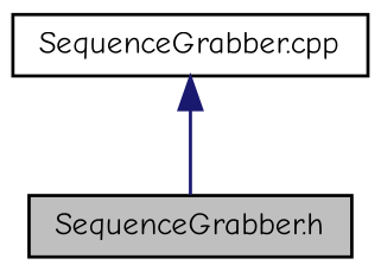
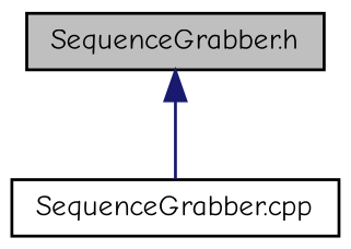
  digraph {
    fontname="Comic Neue"
    node [color=black fontname="Comic Neue" fontsize=10 shape=record style=filled]
    n1 [fillcolor=grey75 fontcolor=black height=0.2 label="SequenceGrabber.h" width=0.4]
    n2 [fillcolor=white height=0.2 label="SequenceGrabber.cpp" width=0.4]
-   n2 -> n1 [color=midnightblue dir=back fontname="Comic Neue" fontsize=10 labelfontname=Helvetica labelfontsize=10 style=solid]
+   n1 -> n2 [color=midnightblue dir=back fontname="Comic Neue" fontsize=10 labelfontname=Helvetica labelfontsize=10 style=solid]
  }
